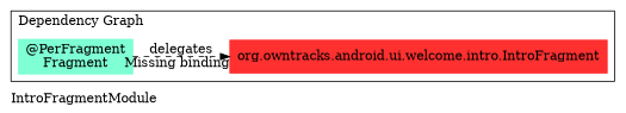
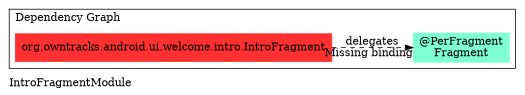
  digraph {
    compound=true
    label=IntroFragmentModule
    labeljust=l
    rankdir=LR
    node [shape=rectangle style=filled]
    n1 [color=aquamarine label="@PerFragment\nFragment"]
    n2 [color=firebrick1 label="org.owntracks.android.ui.welcome.intro.IntroFragment"]
    subgraph cluster_1 {
      label="Entry Points"
    }
    subgraph cluster_2 {
      label="Dependency Graph"
      n1
      n2
    }
    subgraph cluster_3 {
      label=Subcomponents
      shape=folder
    }
-   n1 -> n2 [arrowType=empty headlabel="Missing binding" label=delegates style=dashed]
+   n2 -> n1 [arrowType=empty headlabel="Missing binding" label=delegates style=dashed]
  }
